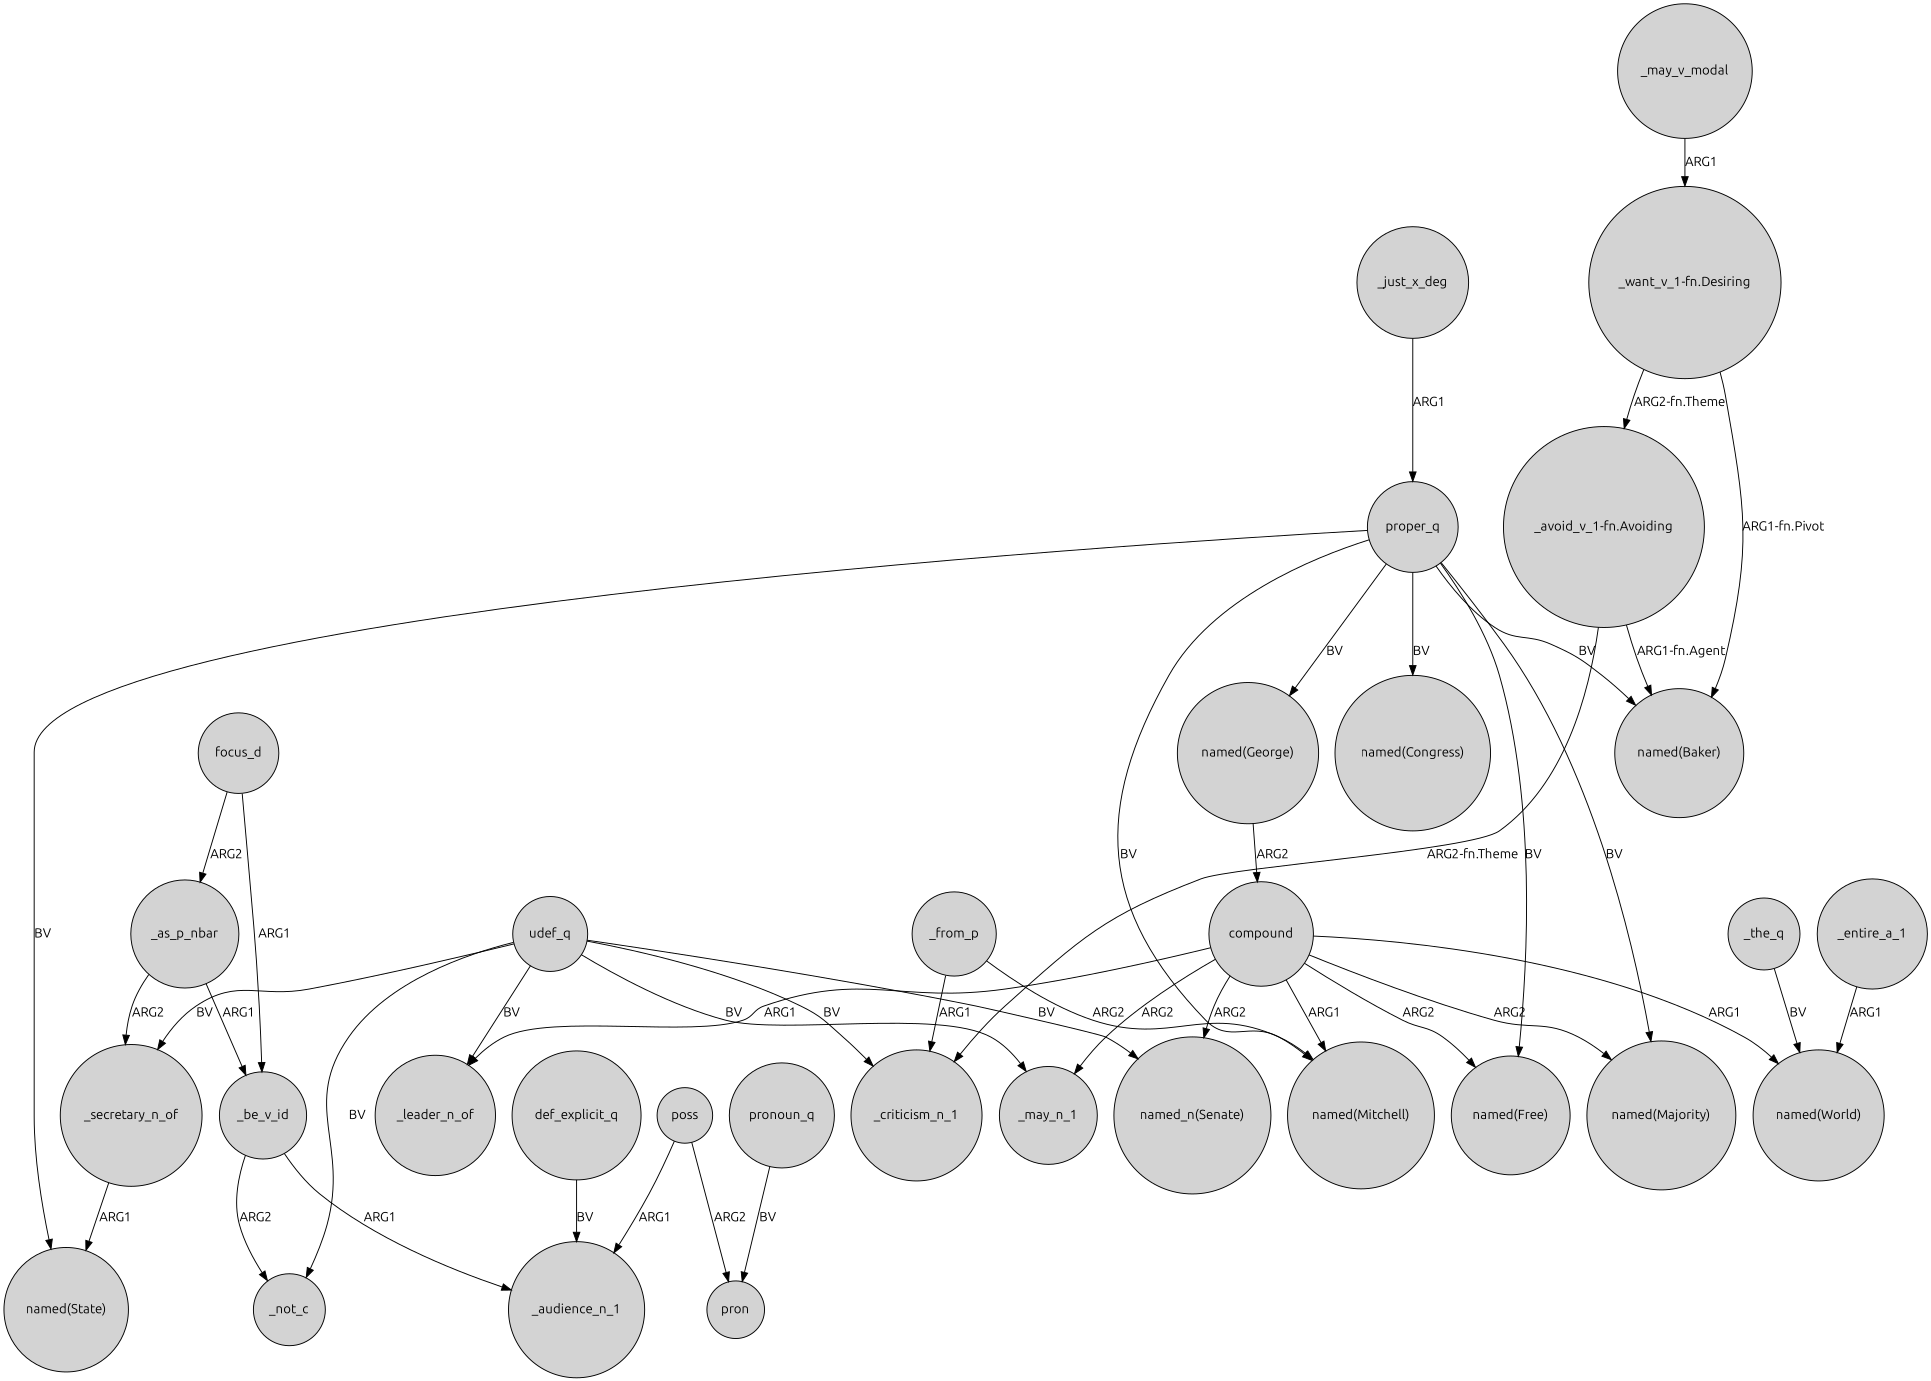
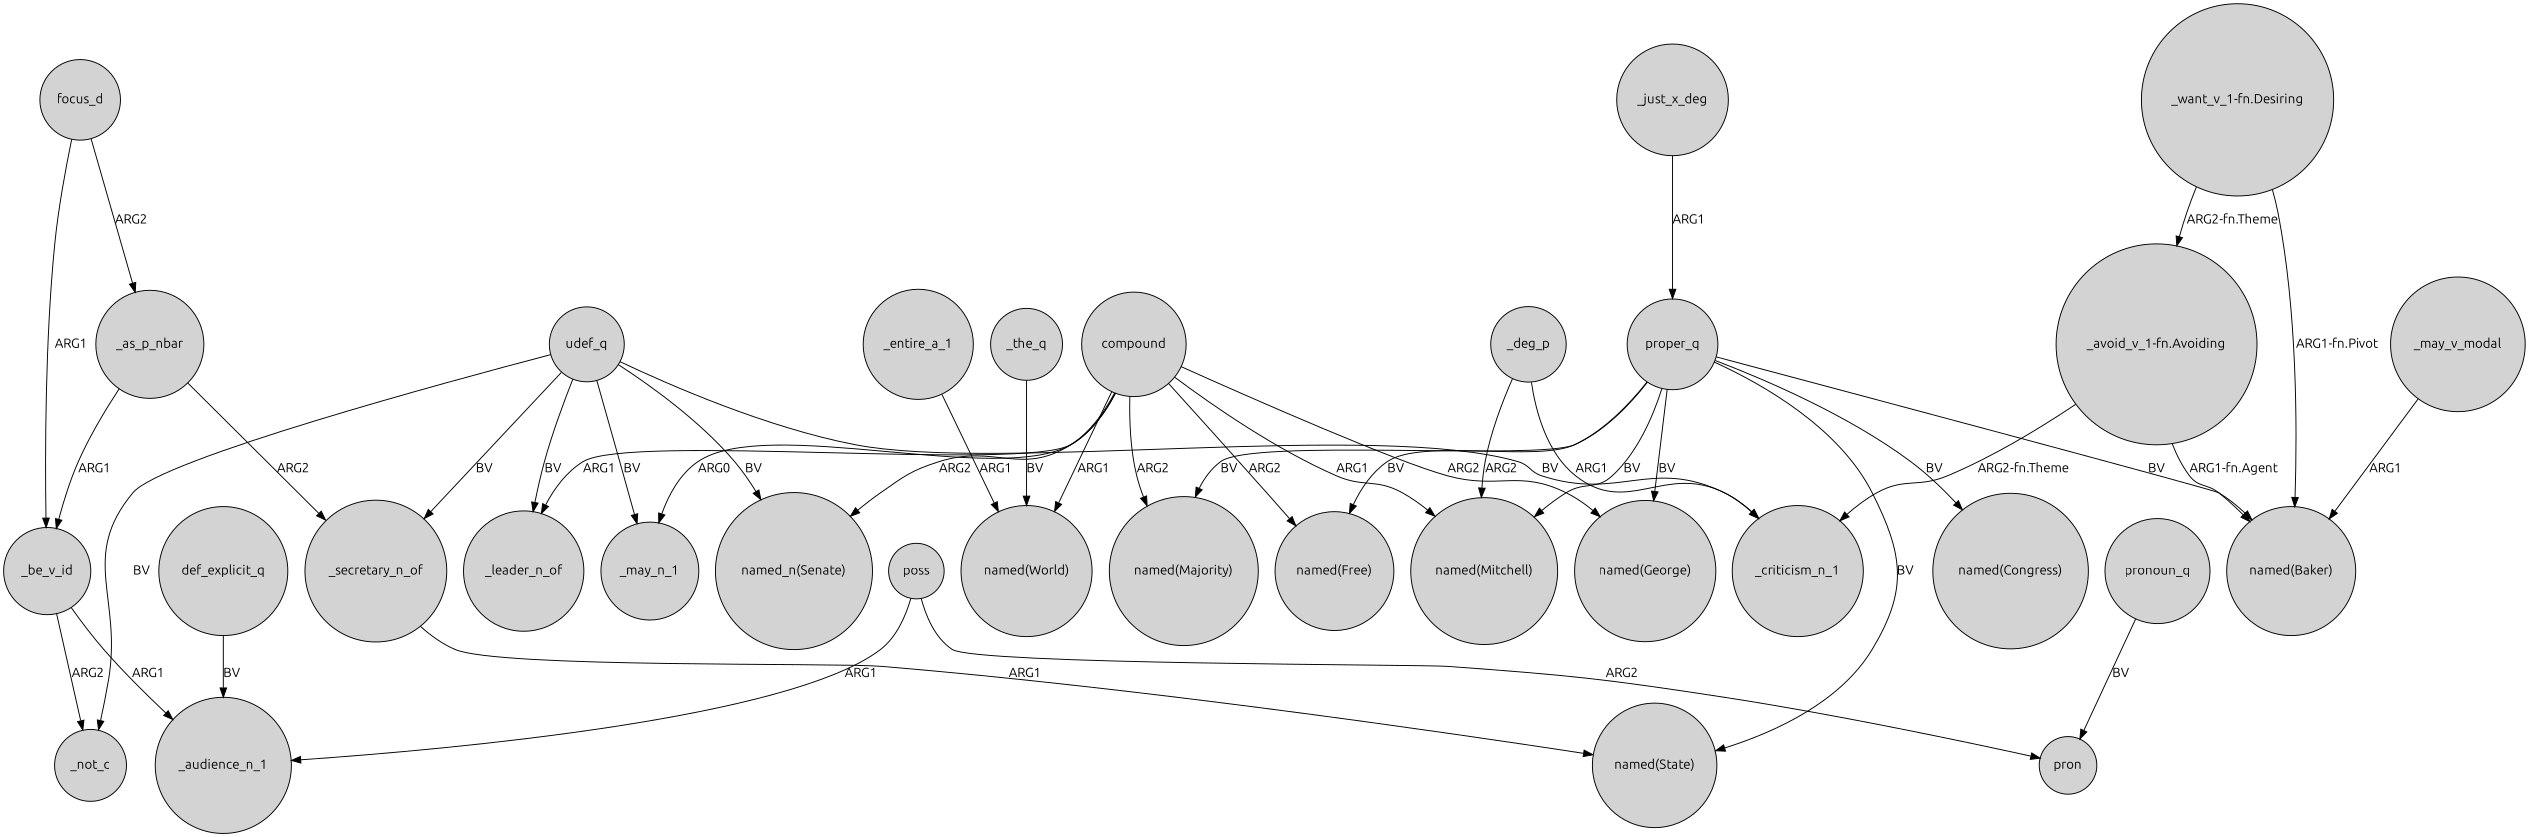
  digraph {
    fontname=Ubuntu
    node [fontname=Ubuntu shape=circle style=filled]
    edge [fontname=Ubuntu]
    _as_p_nbar
    _secretary_n_of
    _be_v_id
    "named(State)"
    _not_c
    _audience_n_1
    udef_q
    n8 [label=_may_n_1]
    _criticism_n_1
    _leader_n_of
    "named_n(Senate)"
    "_avoid_v_1-fn.Avoiding"
    "named(Baker)"
    poss
    pron
    compound
    "named(Majority)"
    "named(George)"
    "named(Free)"
    "named(World)"
    "named(Mitchell)"
    "_want_v_1-fn.Desiring"
-   _from_p
+   _from_p [label=_deg_p]
    def_explicit_q
    _the_q
    proper_q
    "named(Congress)"
    pronoun_q
    focus_d
    _just_x_deg
    _entire_a_1
    _may_v_modal
    _as_p_nbar -> _secretary_n_of [label=ARG2]
    _as_p_nbar -> _be_v_id [label=ARG1]
    _secretary_n_of -> "named(State)" [label=ARG1]
    _be_v_id -> _not_c [label=ARG2]
    _be_v_id -> _audience_n_1 [label=ARG1]
    udef_q -> _secretary_n_of [label=BV]
    udef_q -> _not_c [label=BV]
    udef_q -> n8 [label=BV]
    udef_q -> _criticism_n_1 [label=BV]
    udef_q -> _leader_n_of [label=BV]
    udef_q -> "named_n(Senate)" [label=BV]
    "_avoid_v_1-fn.Avoiding" -> _criticism_n_1 [label="ARG2-fn.Theme"]
    "_avoid_v_1-fn.Avoiding" -> "named(Baker)" [label="ARG1-fn.Agent"]
    poss -> _audience_n_1 [label=ARG1]
    poss -> pron [label=ARG2]
-   compound -> n8 [label=ARG2]
+   compound -> n8 [label=ARG0]
    compound -> _leader_n_of [label=ARG1]
    compound -> "named_n(Senate)" [label=ARG2]
    compound -> "named(Majority)" [label=ARG2]
-   "named(George)" -> compound [label=ARG2]
+   compound -> "named(George)" [label=ARG2]
    compound -> "named(Free)" [label=ARG2]
    compound -> "named(World)" [label=ARG1]
    compound -> "named(Mitchell)" [label=ARG1]
    "_want_v_1-fn.Desiring" -> "_avoid_v_1-fn.Avoiding" [label="ARG2-fn.Theme"]
    "_want_v_1-fn.Desiring" -> "named(Baker)" [label="ARG1-fn.Pivot"]
    _from_p -> _criticism_n_1 [label=ARG1]
    _from_p -> "named(Mitchell)" [label=ARG2]
    def_explicit_q -> _audience_n_1 [label=BV]
    _the_q -> "named(World)" [label=BV]
    proper_q -> "named(State)" [label=BV]
    proper_q -> "named(Baker)" [label=BV]
    proper_q -> "named(Majority)" [label=BV]
    proper_q -> "named(George)" [label=BV]
    proper_q -> "named(Free)" [label=BV]
    proper_q -> "named(Mitchell)" [label=BV]
    proper_q -> "named(Congress)" [label=BV]
    pronoun_q -> pron [label=BV]
    focus_d -> _as_p_nbar [label=ARG2]
    focus_d -> _be_v_id [label=ARG1]
    _just_x_deg -> proper_q [label=ARG1]
    _entire_a_1 -> "named(World)" [label=ARG1]
-   _may_v_modal -> "_want_v_1-fn.Desiring" [label=ARG1]
+   _may_v_modal -> "named(Baker)" [label=ARG1]
  }
